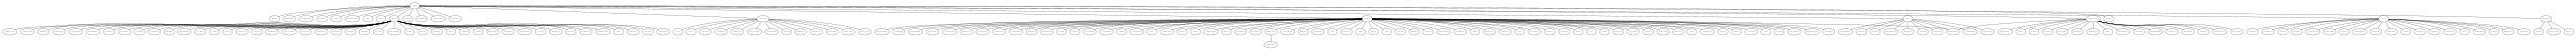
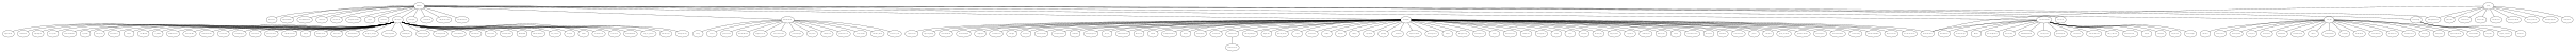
  graph {
    fontname="Liberation Mono"
    node [fontname="Liberation Mono" fontsize=6]
    edge [fontname="Liberation Mono"]
    Eduardo
    mbrufatto
    EmpreendeWeb
    mariamdemashkie
    TitaRitter
    jerrbear61
    biagiomarino201
    tomjd
    lopes275
    JamceSyho
    cookingtk
    JeanGamer10
    ridoyhossain123
    Silva554Silva
    mateustaufer
    lucaspwbr
    scuciatto
    Leoh_RR
    sysup_
    GostosoPug
    guilhermelinden
    EgbalaHope
    ThembiJack
    HopeEgbala
    Cris_Kesta
    Anmari25492253
    "2jtoml9r"
    Axterix01
    Dforcewarri
    t4tare
    alirmd2013
    i_DAMASH
    RedPressures
    laurawoermke
    JanduToitPhoto
    victorvenu
    JosephBlogs_2
    entrefocus
    porsche7lover
    alphabetsuccess
    ep3rez
    TheMusicText
    austinlutz
    SACelebTweets
    kingsley_kruger
    awakeningaimee
    ShmooReport
    themovingroad
    williamjohn418
    MichaelGuberti
    MarcGuberti
-   onsinyokevin
    oscarcabot
    PaulsWalls68
    EXPandAMP
    "10MillionMiler"
    toi_ramirez
    mraza91
    DLeMax
    vvverdavaran
    alanristic
    NixSimmondsZA
    high_on_glitter
    BasilPanayi
    ManagersDiary
    vallrg
    reifail
    gessicahack
    RicardoWanner
    bigdatafaccat
    CentralJeronimo
    jeitosoborges
    merynokas
    RockMartini
    giubroferrari
    denisrlinden
    ZeroGun_Adult
    Oliveira_Joth
    dopestarsinc
    FightingTough
    rafaelweiblen
    TucanoasPampas
    gregmlopes
    RonaldoOrtiz6
    knnthgm
    pvisintin
    tarsisazevedo
    stockportmoves
    CoderHub
    "0felipeignaci0"
    _solnic_
    UseReactNative
    ubuntroll
    Twoodo
    DrTempleGrandin
    mschae
    estherderby
    thelinkable
    WomenIranian
    aesfingedoegito
    EdgePress
    QualiSystems
    jarsbe
    GilesSirett
    std0ut
    n106 [label=Michael]
    FPDays
    katyslemon
    gothamgo
    p_balduino
    GopherConIndia
    apievangelist
    bunko4
    dougsparling
    bitsofberlin
    oscon
    marinafurfaro
    slowberlin
    craigandera
    st23am
    Tica2
    nsinenko
    wilkhayley
    amyjollymore
    vim_master
    cromwellryan
    mmarschall
    ToJans
    eduschneiders
    ricardofrohlich
    rensolinc
    SzStudios
    cristianrasch
    johalf
    tassoevan
    agile_software
    gone2morrowfans
    evertonpetro
    DarrenDivideVox
    outsourcemag
    Michael10663842
    Saptrainers4u
    Traineronline4u
    lkisonTr
-   PatriciaBacchin
    ronertelles
    camaraparobe
    liverpool
    KainaJunior
    RdioEstdio
    ScottBelinksi
    LRolla
    ElidaElidao28
    LavinaZea
    RandaCamano
    LeanoraHatley
    LornaBerroa
    ChaseMotocros
    bastoslay
    SuheyaKJCL
    IgnaciaaNicol14
    TrueLiesxRMG
    peteridah
    RodrigoMaestreA
    mediareaxion
    dataprisma
    SlashOnTech
    Michelesaldanh4
    Murilo_Mothsin
    ShareMySnippets
    JamesTaiss
    natyfabs
    fagner_santoos
    MrMaceta
    MercadoFute
    lindenrodrigo
    PDGuru
    epicfoodphotos
    OficialTed_
    bde3f938c7b34a8
    julianipreta
    gremiofbpa70
    GneccoArtur
    rodolfothetruth
    adry_lima1727
    Desconhecidos__
    mvbeber
    alfamidia
    bripinvest
    OficialFgda
    sandhillstrat
    Eduardo -- mbrufatto
    Eduardo -- EmpreendeWeb
    Eduardo -- mariamdemashkie
    Eduardo -- TitaRitter
    Eduardo -- jerrbear61
    Eduardo -- biagiomarino201
    Eduardo -- tomjd
    Eduardo -- lopes275
    Eduardo -- JamceSyho
    Eduardo -- cookingtk
    Eduardo -- JeanGamer10
    Eduardo -- ridoyhossain123
    Eduardo -- Silva554Silva
    Eduardo -- mateustaufer
    Eduardo -- lucaspwbr
    Eduardo -- scuciatto
    Eduardo -- Leoh_RR
-   Eduardo -- sysup_
+   Eduardo -- RodrigoMaestreA
    Eduardo -- GostosoPug
    Eduardo -- guilhermelinden
    JamceSyho -- EgbalaHope
    JamceSyho -- ThembiJack
    JamceSyho -- HopeEgbala
    JamceSyho -- Cris_Kesta
    JamceSyho -- Anmari25492253
    JamceSyho -- "2jtoml9r"
    JamceSyho -- Axterix01
    JamceSyho -- Dforcewarri
    JamceSyho -- t4tare
    JamceSyho -- alirmd2013
    JamceSyho -- i_DAMASH
    JamceSyho -- RedPressures
    JamceSyho -- laurawoermke
    JamceSyho -- JanduToitPhoto
    JamceSyho -- victorvenu
    JamceSyho -- JosephBlogs_2
    JamceSyho -- entrefocus
    JamceSyho -- porsche7lover
    JamceSyho -- alphabetsuccess
    JamceSyho -- ep3rez
    JamceSyho -- TheMusicText
    JamceSyho -- austinlutz
    JamceSyho -- SACelebTweets
    JamceSyho -- kingsley_kruger
    JamceSyho -- awakeningaimee
    JamceSyho -- ShmooReport
    JamceSyho -- themovingroad
    JamceSyho -- williamjohn418
    JamceSyho -- MichaelGuberti
    JamceSyho -- MarcGuberti
-   JamceSyho -- onsinyokevin
    JamceSyho -- oscarcabot
    JamceSyho -- PaulsWalls68
    JamceSyho -- EXPandAMP
    JamceSyho -- "10MillionMiler"
    JamceSyho -- toi_ramirez
    JamceSyho -- mraza91
    JamceSyho -- DLeMax
    JamceSyho -- vvverdavaran
    JamceSyho -- alanristic
    JamceSyho -- NixSimmondsZA
    JamceSyho -- high_on_glitter
    JamceSyho -- BasilPanayi
    JamceSyho -- ManagersDiary
    mateustaufer -- vallrg
    mateustaufer -- reifail
    mateustaufer -- gessicahack
    mateustaufer -- RicardoWanner
    mateustaufer -- bigdatafaccat
    mateustaufer -- CentralJeronimo
    mateustaufer -- jeitosoborges
    mateustaufer -- merynokas
    mateustaufer -- RockMartini
    mateustaufer -- giubroferrari
    mateustaufer -- denisrlinden
    mateustaufer -- ZeroGun_Adult
    mateustaufer -- Oliveira_Joth
    lucaspwbr -- dopestarsinc
    lucaspwbr -- FightingTough
    lucaspwbr -- rafaelweiblen
    lucaspwbr -- TucanoasPampas
    lucaspwbr -- gregmlopes
    lucaspwbr -- RonaldoOrtiz6
    lucaspwbr -- knnthgm
    lucaspwbr -- pvisintin
    lucaspwbr -- tarsisazevedo
    lucaspwbr -- stockportmoves
    lucaspwbr -- CoderHub
    lucaspwbr -- "0felipeignaci0"
    lucaspwbr -- _solnic_
    lucaspwbr -- UseReactNative
    lucaspwbr -- ubuntroll
    lucaspwbr -- Twoodo
    lucaspwbr -- DrTempleGrandin
    lucaspwbr -- mschae
    lucaspwbr -- estherderby
    lucaspwbr -- thelinkable
    lucaspwbr -- WomenIranian
    lucaspwbr -- aesfingedoegito
    lucaspwbr -- EdgePress
    lucaspwbr -- QualiSystems
    lucaspwbr -- jarsbe
    lucaspwbr -- GilesSirett
    lucaspwbr -- std0ut
    lucaspwbr -- n106
    lucaspwbr -- FPDays
    lucaspwbr -- katyslemon
    lucaspwbr -- gothamgo
    lucaspwbr -- p_balduino
    lucaspwbr -- GopherConIndia
    lucaspwbr -- apievangelist
    lucaspwbr -- bunko4
    lucaspwbr -- dougsparling
    lucaspwbr -- bitsofberlin
    lucaspwbr -- oscon
    lucaspwbr -- marinafurfaro
    lucaspwbr -- slowberlin
    lucaspwbr -- craigandera
    lucaspwbr -- st23am
    lucaspwbr -- Tica2
    lucaspwbr -- nsinenko
    lucaspwbr -- wilkhayley
    lucaspwbr -- amyjollymore
    lucaspwbr -- vim_master
    lucaspwbr -- cromwellryan
    lucaspwbr -- mmarschall
    lucaspwbr -- ToJans
    lucaspwbr -- eduschneiders
    lucaspwbr -- ricardofrohlich
    lucaspwbr -- rensolinc
    lucaspwbr -- SzStudios
    lucaspwbr -- cristianrasch
    lucaspwbr -- johalf
    lucaspwbr -- tassoevan
    lucaspwbr -- agile_software
    lucaspwbr -- gone2morrowfans
    lucaspwbr -- evertonpetro
    lucaspwbr -- DarrenDivideVox
    lucaspwbr -- outsourcemag
    lucaspwbr -- Michael10663842
    lucaspwbr -- Saptrainers4u
    lucaspwbr -- Traineronline4u
    Leoh_RR -- lkisonTr
-   Leoh_RR -- PatriciaBacchin
    Leoh_RR -- ronertelles
    Leoh_RR -- camaraparobe
    Leoh_RR -- liverpool
    Leoh_RR -- KainaJunior
    Leoh_RR -- RdioEstdio
    Leoh_RR -- ScottBelinksi
    Leoh_RR -- LRolla
    Leoh_RR -- ElidaElidao28
    Leoh_RR -- LavinaZea
    Leoh_RR -- RandaCamano
    Leoh_RR -- LeanoraHatley
    Leoh_RR -- LornaBerroa
    Leoh_RR -- ChaseMotocros
    Leoh_RR -- bastoslay
    Leoh_RR -- SuheyaKJCL
    Leoh_RR -- IgnaciaaNicol14
    Leoh_RR -- TrueLiesxRMG
    sysup_ -- eduschneiders
    sysup_ -- peteridah
    sysup_ -- RodrigoMaestreA
    sysup_ -- mediareaxion
    sysup_ -- dataprisma
    sysup_ -- SlashOnTech
    sysup_ -- Michelesaldanh4
    sysup_ -- Murilo_Mothsin
    sysup_ -- ShareMySnippets
    sysup_ -- JamesTaiss
    GostosoPug -- natyfabs
    GostosoPug -- fagner_santoos
    GostosoPug -- MrMaceta
    guilhermelinden -- eduschneiders
    guilhermelinden -- MercadoFute
    guilhermelinden -- lindenrodrigo
    guilhermelinden -- PDGuru
    guilhermelinden -- epicfoodphotos
    guilhermelinden -- OficialTed_
    guilhermelinden -- bde3f938c7b34a8
    guilhermelinden -- julianipreta
    guilhermelinden -- gremiofbpa70
    guilhermelinden -- GneccoArtur
    guilhermelinden -- rodolfothetruth
    guilhermelinden -- adry_lima1727
    guilhermelinden -- Desconhecidos__
    guilhermelinden -- mvbeber
    guilhermelinden -- alfamidia
    guilhermelinden -- bripinvest
    guilhermelinden -- OficialFgda
    WomenIranian -- sandhillstrat
  }
